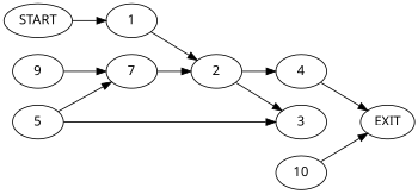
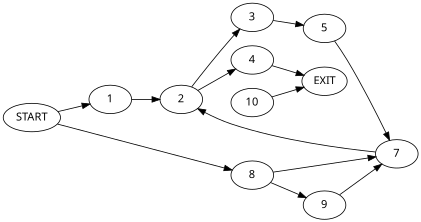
  digraph {
    fontname="Noto Sans"
    rankdir=LR
    node [fontname="Noto Sans"]
    edge [fontname="Noto Sans"]
    n1 [label=START]
    1
+   8
    2
    7
    9
    n7 [label=EXIT]
    10
    3
    4
    5
    n1 -> 1
+   n1 -> 8
    1 -> 2
+   8 -> 7
+   8 -> 9
    2 -> 3
    2 -> 4
    7 -> 2
    9 -> 7
    10 -> n7
-   5 -> 3
+   3 -> 5
    4 -> n7
    5 -> 7
  }
